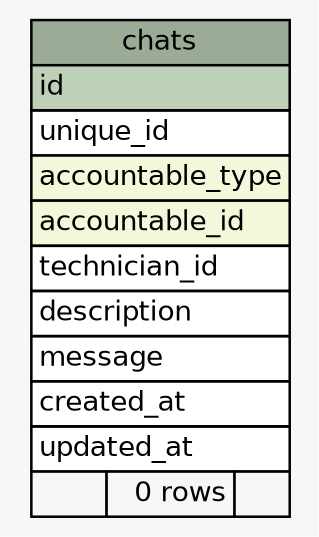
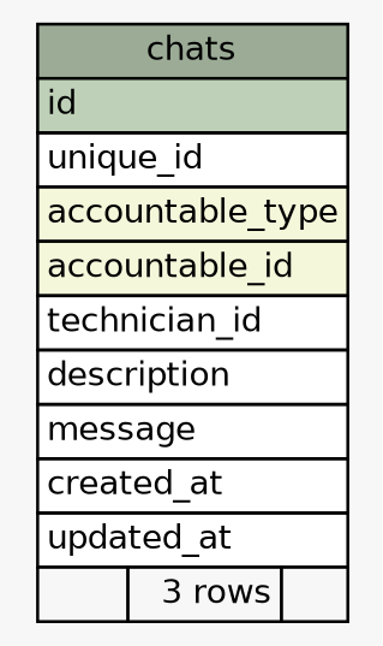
  digraph {
    bgcolor="#f7f7f7"
    fontname=Helvetica
    fontsize=11
    nodesep=0.18
    rankdir=RL
    ranksep=0.46
-   n1 [fontname=Helvetica fontsize=11 label=<     <TABLE BORDER="0" CELLBORDER="1" CELLSPACING="0" BGCOLOR="#ffffff">       <TR><TD COLSPAN="3" BGCOLOR="#9bab96" ALIGN="CENTER">chats</TD></TR>       <TR><TD PORT="id" COLSPAN="3" BGCOLOR="#bed1b8" ALIGN="LEFT">id</TD></TR>       <TR><TD PORT="unique_id" COLSPAN="3" ALIGN="LEFT">unique_id</TD></TR>       <TR><TD PORT="accountable_type" COLSPAN="3" BGCOLOR="#f4f7da" ALIGN="LEFT">accountable_type</TD></TR>       <TR><TD PORT="accountable_id" COLSPAN="3" BGCOLOR="#f4f7da" ALIGN="LEFT">accountable_id</TD></TR>       <TR><TD PORT="technician_id" COLSPAN="3" ALIGN="LEFT">technician_id</TD></TR>       <TR><TD PORT="description" COLSPAN="3" ALIGN="LEFT">description</TD></TR>       <TR><TD PORT="message" COLSPAN="3" ALIGN="LEFT">message</TD></TR>       <TR><TD PORT="created_at" COLSPAN="3" ALIGN="LEFT">created_at</TD></TR>       <TR><TD PORT="updated_at" COLSPAN="3" ALIGN="LEFT">updated_at</TD></TR>       <TR><TD ALIGN="LEFT" BGCOLOR="#f7f7f7">  </TD><TD ALIGN="RIGHT" BGCOLOR="#f7f7f7">0 rows</TD><TD ALIGN="RIGHT" BGCOLOR="#f7f7f7">  </TD></TR>     </TABLE>> shape=plaintext]
+   n1 [fontname=Helvetica fontsize=11 label=<     <TABLE BORDER="0" CELLBORDER="1" CELLSPACING="0" BGCOLOR="#ffffff">       <TR><TD COLSPAN="3" BGCOLOR="#9bab96" ALIGN="CENTER">chats</TD></TR>       <TR><TD PORT="id" COLSPAN="3" BGCOLOR="#bed1b8" ALIGN="LEFT">id</TD></TR>       <TR><TD PORT="unique_id" COLSPAN="3" ALIGN="LEFT">unique_id</TD></TR>       <TR><TD PORT="accountable_type" COLSPAN="3" BGCOLOR="#f4f7da" ALIGN="LEFT">accountable_type</TD></TR>       <TR><TD PORT="accountable_id" COLSPAN="3" BGCOLOR="#f4f7da" ALIGN="LEFT">accountable_id</TD></TR>       <TR><TD PORT="technician_id" COLSPAN="3" ALIGN="LEFT">technician_id</TD></TR>       <TR><TD PORT="description" COLSPAN="3" ALIGN="LEFT">description</TD></TR>       <TR><TD PORT="message" COLSPAN="3" ALIGN="LEFT">message</TD></TR>       <TR><TD PORT="created_at" COLSPAN="3" ALIGN="LEFT">created_at</TD></TR>       <TR><TD PORT="updated_at" COLSPAN="3" ALIGN="LEFT">updated_at</TD></TR>       <TR><TD ALIGN="LEFT" BGCOLOR="#f7f7f7">  </TD><TD ALIGN="RIGHT" BGCOLOR="#f7f7f7">3 rows</TD><TD ALIGN="RIGHT" BGCOLOR="#f7f7f7">  </TD></TR>     </TABLE>> shape=plaintext]
  }
